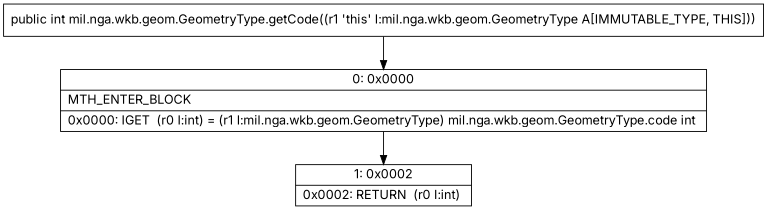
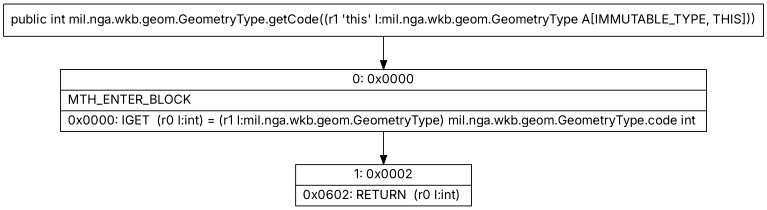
  digraph {
    fontname=Inter
    node [shape=record fontname=Inter]
    edge [fontname=Inter]
    n1 [label="{0\:\ 0x0000|MTH_ENTER_BLOCK\l|0x0000: IGET  (r0 I:int) = (r1 I:mil.nga.wkb.geom.GeometryType) mil.nga.wkb.geom.GeometryType.code int \l}"]
-   n2 [label="{1\:\ 0x0002|0x0002: RETURN  (r0 I:int) \l}"]
+   n2 [label="{1\:\ 0x0002|0x0602: RETURN  (r0 I:int) \l}"]
    n3 [label="{public int mil.nga.wkb.geom.GeometryType.getCode((r1 'this' I:mil.nga.wkb.geom.GeometryType A[IMMUTABLE_TYPE, THIS])) }"]
    n1 -> n2
    n3 -> n1
  }
